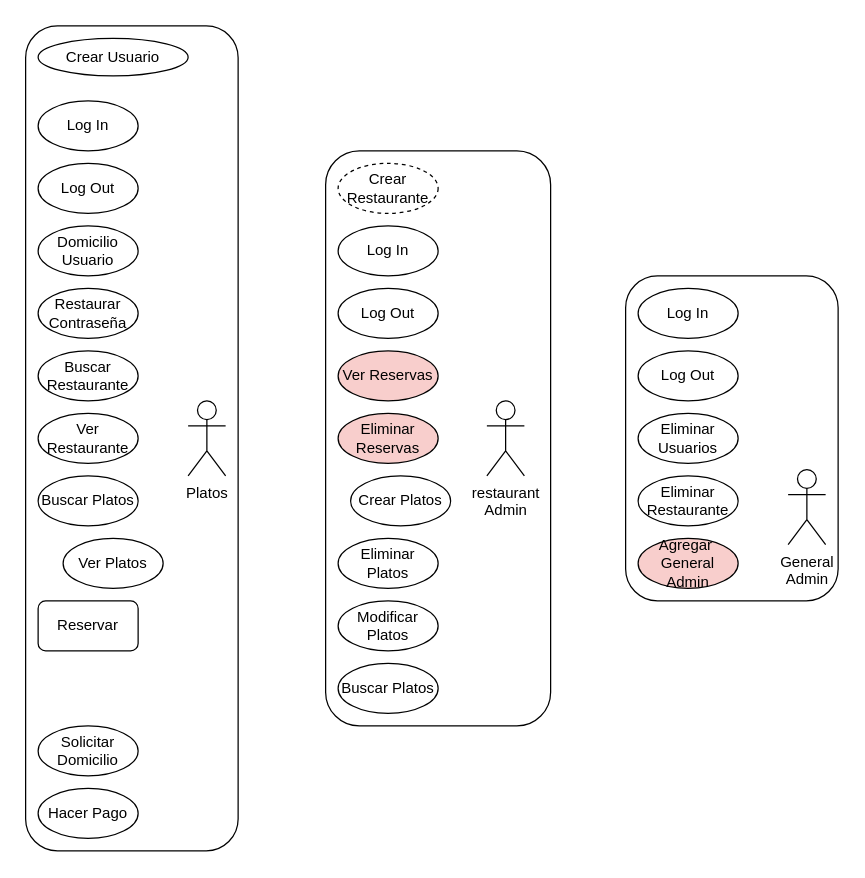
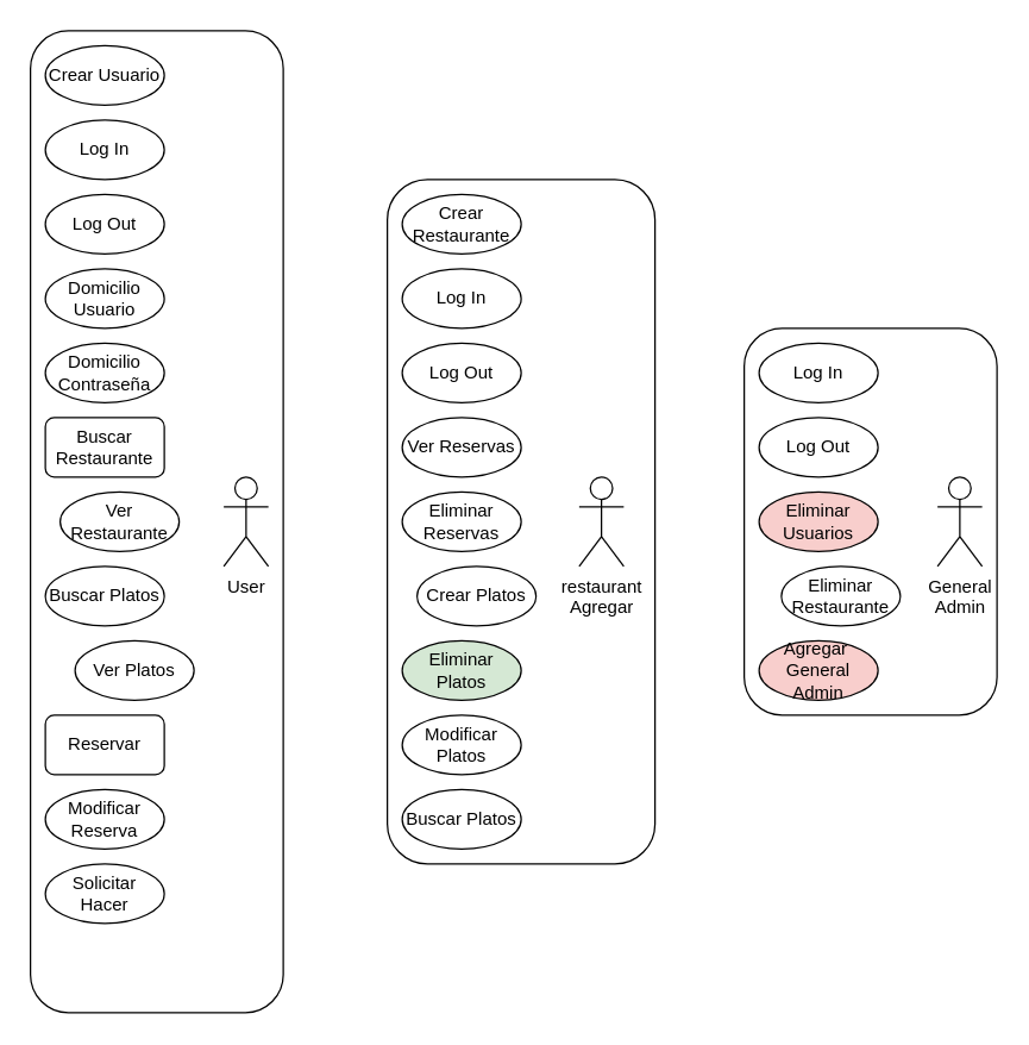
  <mxCell id="0" />
  <mxCell id="1" parent="0" />
- <mxCell id="2" value="Platos" style="shape=umlActor;verticalLabelPosition=bottom;verticalAlign=top;html=1;outlineConnect=0;" vertex="1" parent="1"><mxGeometry x="150" y="320" width="30" height="60" as="geometry" /></mxCell>
- <mxCell id="3" value="restaurant&lt;br&gt;Admin" style="shape=umlActor;verticalLabelPosition=bottom;verticalAlign=top;html=1;outlineConnect=0;" vertex="1" parent="1"><mxGeometry x="389" y="320" width="30" height="60" as="geometry" /></mxCell>
- <mxCell id="4" value="General&lt;br&gt;Admin" style="shape=umlActor;verticalLabelPosition=bottom;verticalAlign=top;html=1;outlineConnect=0;" vertex="1" parent="1"><mxGeometry x="630" y="375" width="30" height="60" as="geometry" /></mxCell>
- <mxCell id="5" value="Crear Usuario" style="ellipse;whiteSpace=wrap;html=1;" vertex="1" parent="1"><mxGeometry x="30" y="30" width="120" height="30" as="geometry" /></mxCell>
+ <mxCell id="2" value="User" style="shape=umlActor;verticalLabelPosition=bottom;verticalAlign=top;html=1;outlineConnect=0;" vertex="1" parent="1"><mxGeometry x="150" y="320" width="30" height="60" as="geometry" /></mxCell>
+ <mxCell id="3" value="restaurant&lt;br&gt;Agregar" style="shape=umlActor;verticalLabelPosition=bottom;verticalAlign=top;html=1;outlineConnect=0;" vertex="1" parent="1"><mxGeometry x="389" y="320" width="30" height="60" as="geometry" /></mxCell>
+ <mxCell id="4" value="General&lt;br&gt;Admin" style="shape=umlActor;verticalLabelPosition=bottom;verticalAlign=top;html=1;outlineConnect=0;" vertex="1" parent="1"><mxGeometry x="630" y="320" width="30" height="60" as="geometry" /></mxCell>
+ <mxCell id="5" value="Crear Usuario" style="ellipse;whiteSpace=wrap;html=1;" vertex="1" parent="1"><mxGeometry x="30" y="30" width="80" height="40" as="geometry" /></mxCell>
  <mxCell id="6" value="Log In" style="ellipse;whiteSpace=wrap;html=1;" vertex="1" parent="1"><mxGeometry x="30" y="80" width="80" height="40" as="geometry" /></mxCell>
  <mxCell id="7" value="Log Out" style="ellipse;whiteSpace=wrap;html=1;" vertex="1" parent="1"><mxGeometry x="30" y="130" width="80" height="40" as="geometry" /></mxCell>
  <mxCell id="8" value="Domicilio Usuario" style="ellipse;whiteSpace=wrap;html=1;" vertex="1" parent="1"><mxGeometry x="30" y="180" width="80" height="40" as="geometry" /></mxCell>
- <mxCell id="9" value="Buscar Restaurante" style="ellipse;whiteSpace=wrap;html=1;" vertex="1" parent="1"><mxGeometry x="30" y="280" width="80" height="40" as="geometry" /></mxCell>
- <mxCell id="10" value="Restaurar Contraseña" style="ellipse;whiteSpace=wrap;html=1;" vertex="1" parent="1"><mxGeometry x="30" y="230" width="80" height="40" as="geometry" /></mxCell>
+ <mxCell id="9" value="Buscar Restaurante" style="whiteSpace=wrap;html=1;rounded=1;" vertex="1" parent="1"><mxGeometry x="30" y="280" width="80" height="40" as="geometry" /></mxCell>
+ <mxCell id="10" value="Domicilio Contraseña" style="ellipse;whiteSpace=wrap;html=1;" vertex="1" parent="1"><mxGeometry x="30" y="230" width="80" height="40" as="geometry" /></mxCell>
  <mxCell id="11" value="Buscar Platos" style="ellipse;whiteSpace=wrap;html=1;" vertex="1" parent="1"><mxGeometry x="30" y="380" width="80" height="40" as="geometry" /></mxCell>
- <mxCell id="12" value="Eliminar Usuarios" style="ellipse;whiteSpace=wrap;html=1;" vertex="1" parent="1"><mxGeometry x="510" y="330" width="80" height="40" as="geometry" /></mxCell>
- <mxCell id="14" value="Hacer Pago" style="ellipse;whiteSpace=wrap;html=1;" vertex="1" parent="1"><mxGeometry x="30" y="630" width="80" height="40" as="geometry" /></mxCell>
+ <mxCell id="12" value="Eliminar Usuarios" style="ellipse;whiteSpace=wrap;html=1;fillColor=#f8cecc;" vertex="1" parent="1"><mxGeometry x="510" y="330" width="80" height="40" as="geometry" /></mxCell>
+ <mxCell id="13" value="Modificar Reserva" style="ellipse;whiteSpace=wrap;html=1;" vertex="1" parent="1"><mxGeometry x="30" y="530" width="80" height="40" as="geometry" /></mxCell>
  <mxCell id="15" value="Reservar" style="whiteSpace=wrap;html=1;rounded=1;" vertex="1" parent="1"><mxGeometry x="30" y="480" width="80" height="40" as="geometry" /></mxCell>
  <mxCell id="16" value="Ver Platos" style="ellipse;whiteSpace=wrap;html=1;" vertex="1" parent="1"><mxGeometry x="50" y="430" width="80" height="40" as="geometry" /></mxCell>
- <mxCell id="17" value="Ver Restaurante" style="ellipse;whiteSpace=wrap;html=1;" vertex="1" parent="1"><mxGeometry x="30" y="330" width="80" height="40" as="geometry" /></mxCell>
+ <mxCell id="17" value="Ver Restaurante" style="ellipse;whiteSpace=wrap;html=1;" vertex="1" parent="1"><mxGeometry x="40" y="330" width="80" height="40" as="geometry" /></mxCell>
  <mxCell id="18" value="Agregar&amp;nbsp; General Admin" style="ellipse;whiteSpace=wrap;html=1;fillColor=#f8cecc;" vertex="1" parent="1"><mxGeometry x="510" y="430" width="80" height="40" as="geometry" /></mxCell>
  <mxCell id="19" value="Buscar Platos" style="ellipse;whiteSpace=wrap;html=1;" vertex="1" parent="1"><mxGeometry x="270" y="530" width="80" height="40" as="geometry" /></mxCell>
- <mxCell id="20" value="Eliminar Platos" style="ellipse;whiteSpace=wrap;html=1;" vertex="1" parent="1"><mxGeometry x="270" y="430" width="80" height="40" as="geometry" /></mxCell>
- <mxCell id="21" value="Eliminar Reservas" style="ellipse;whiteSpace=wrap;html=1;fillColor=#f8cecc;" vertex="1" parent="1"><mxGeometry x="270" y="330" width="80" height="40" as="geometry" /></mxCell>
+ <mxCell id="20" value="Eliminar Platos" style="ellipse;whiteSpace=wrap;html=1;fillColor=#d5e8d4;" vertex="1" parent="1"><mxGeometry x="270" y="430" width="80" height="40" as="geometry" /></mxCell>
+ <mxCell id="21" value="Eliminar Reservas" style="ellipse;whiteSpace=wrap;html=1;" vertex="1" parent="1"><mxGeometry x="270" y="330" width="80" height="40" as="geometry" /></mxCell>
  <mxCell id="22" value="Log In" style="ellipse;whiteSpace=wrap;html=1;" vertex="1" parent="1"><mxGeometry x="510" y="230" width="80" height="40" as="geometry" /></mxCell>
  <mxCell id="23" value="Log Out" style="ellipse;whiteSpace=wrap;html=1;" vertex="1" parent="1"><mxGeometry x="510" y="280" width="80" height="40" as="geometry" /></mxCell>
  <mxCell id="24" value="Log In" style="ellipse;whiteSpace=wrap;html=1;" vertex="1" parent="1"><mxGeometry x="270" y="180" width="80" height="40" as="geometry" /></mxCell>
  <mxCell id="25" value="Log Out" style="ellipse;whiteSpace=wrap;html=1;" vertex="1" parent="1"><mxGeometry x="270" y="230" width="80" height="40" as="geometry" /></mxCell>
- <mxCell id="26" value="Solicitar Domicilio" style="ellipse;whiteSpace=wrap;html=1;" vertex="1" parent="1"><mxGeometry x="30" y="580" width="80" height="40" as="geometry" /></mxCell>
- <mxCell id="27" value="Crear Restaurante" style="ellipse;whiteSpace=wrap;html=1;dashed=1;" vertex="1" parent="1"><mxGeometry x="270" y="130" width="80" height="40" as="geometry" /></mxCell>
- <mxCell id="28" value="Ver Reservas" style="ellipse;whiteSpace=wrap;html=1;fillColor=#f8cecc;" vertex="1" parent="1"><mxGeometry x="270" y="280" width="80" height="40" as="geometry" /></mxCell>
+ <mxCell id="26" value="Solicitar Hacer" style="ellipse;whiteSpace=wrap;html=1;" vertex="1" parent="1"><mxGeometry x="30" y="580" width="80" height="40" as="geometry" /></mxCell>
+ <mxCell id="27" value="Crear Restaurante" style="ellipse;whiteSpace=wrap;html=1;" vertex="1" parent="1"><mxGeometry x="270" y="130" width="80" height="40" as="geometry" /></mxCell>
+ <mxCell id="28" value="Ver Reservas" style="ellipse;whiteSpace=wrap;html=1;" vertex="1" parent="1"><mxGeometry x="270" y="280" width="80" height="40" as="geometry" /></mxCell>
  <mxCell id="29" value="Crear Platos" style="ellipse;whiteSpace=wrap;html=1;" vertex="1" parent="1"><mxGeometry x="280" y="380" width="80" height="40" as="geometry" /></mxCell>
  <mxCell id="30" value="Modificar Platos" style="ellipse;whiteSpace=wrap;html=1;" vertex="1" parent="1"><mxGeometry x="270" y="480" width="80" height="40" as="geometry" /></mxCell>
- <mxCell id="31" value="Eliminar Restaurante" style="ellipse;whiteSpace=wrap;html=1;" vertex="1" parent="1"><mxGeometry x="510" y="380" width="80" height="40" as="geometry" /></mxCell>
+ <mxCell id="31" value="Eliminar Restaurante" style="ellipse;whiteSpace=wrap;html=1;" vertex="1" parent="1"><mxGeometry x="525" y="380" width="80" height="40" as="geometry" /></mxCell>
  <mxCell id="32" value="" style="rounded=1;whiteSpace=wrap;html=1;fillColor=none;" vertex="1" parent="1"><mxGeometry x="20" y="20" width="170" height="660" as="geometry" /></mxCell>
  <mxCell id="33" value="" style="rounded=1;whiteSpace=wrap;html=1;fillColor=none;" vertex="1" parent="1"><mxGeometry x="260" y="120" width="180" height="460" as="geometry" /></mxCell>
  <mxCell id="34" value="" style="rounded=1;whiteSpace=wrap;html=1;fillColor=none;" vertex="1" parent="1"><mxGeometry x="500" y="220" width="170" height="260" as="geometry" /></mxCell>
